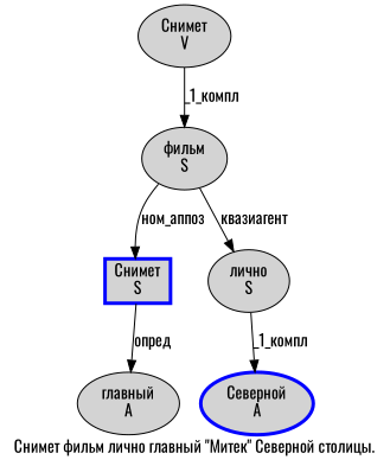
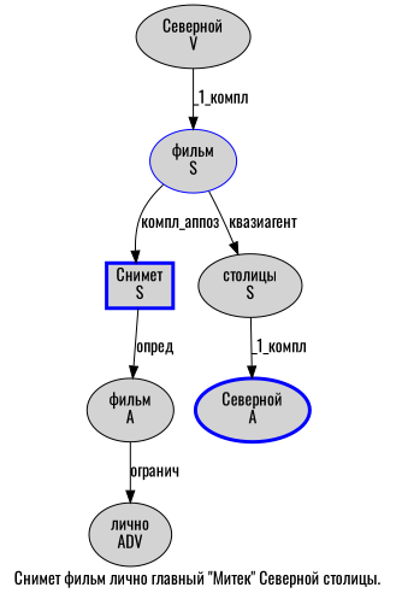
  digraph {
    fontname=Oswald
    label="Снимет фильм лично главный \"Митек\" Северной столицы."
    node [fillcolor=lightgray fontname=Oswald penwidth=1 shape=ellipse style=filled]
    edge [fontname=Oswald]
-   n1 [label="Снимет\nV"]
-   n2 [label="фильм\nS"]
+   n1 [label="Северной\nV"]
+   n2 [label="фильм\nS" color=blue]
    n3 [color=blue label="Снимет\nS" penwidth=3 shape=box]
-   n4 [label="лично\nS"]
-   n5 [label="главный\nA"]
+   n4 [label="столицы\nS"]
+   n5 [label="фильм\nA"]
    n6 [color=blue label="Северной\nA" penwidth=3]
+   n7 [label="лично\nADV"]
    n1 -> n2 [label="_1_компл"]
-   n2 -> n3 [label="ном_аппоз"]
+   n2 -> n3 [label="компл_аппоз"]
    n2 -> n4 [label="квазиагент"]
    n3 -> n5 [label="опред"]
    n4 -> n6 [label="_1_компл"]
+   n5 -> n7 [label="огранич"]
  }
